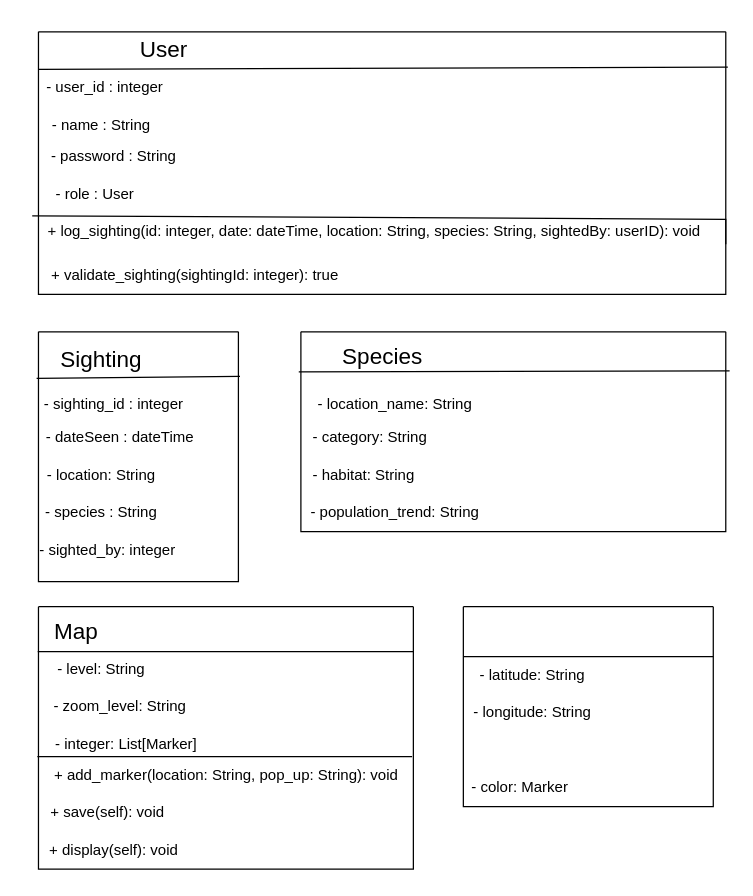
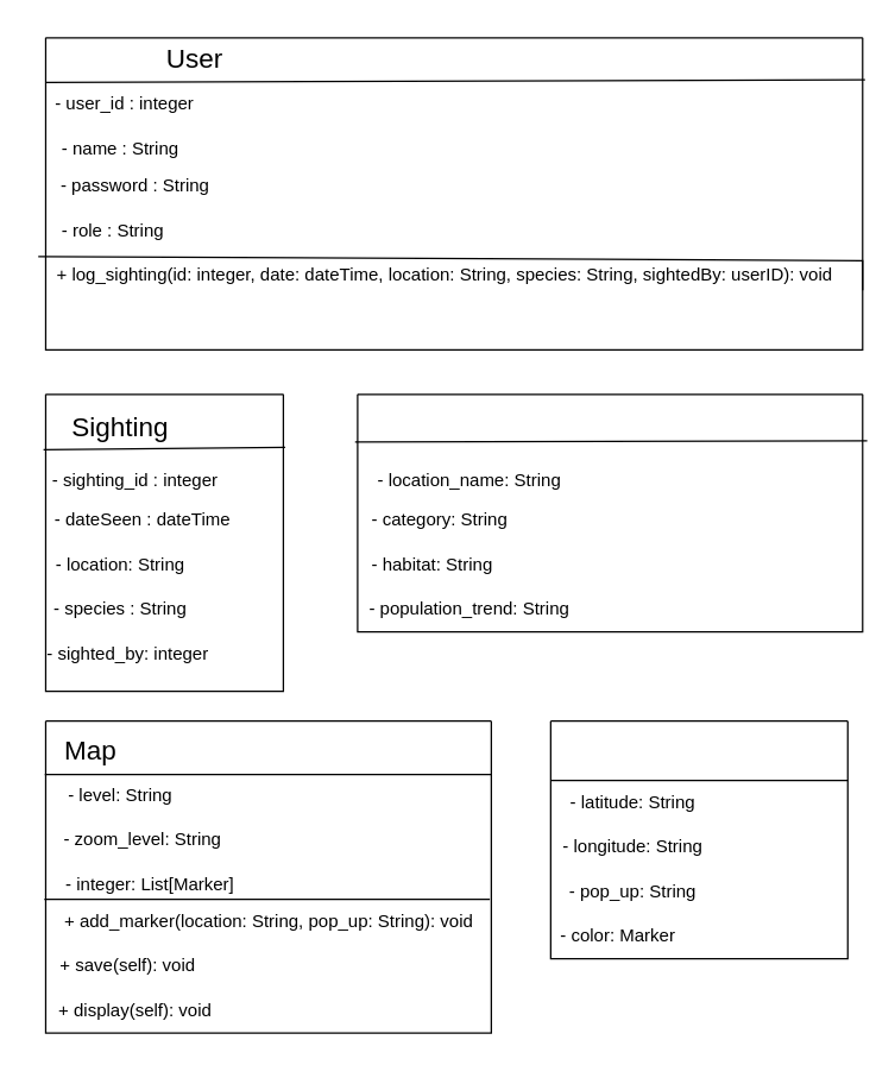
  <mxCell id="0" />
  <mxCell id="1" parent="0" />
  <mxCell id="2" value="" style="swimlane;startSize=0;" vertex="1" parent="1"><mxGeometry x="30" y="25" width="550" height="210" as="geometry" /></mxCell>
  <mxCell id="3" value="&lt;font style=&quot;font-size: 18px;&quot;&gt;User&lt;/font&gt;" style="text;html=1;align=center;verticalAlign=middle;resizable=0;points=[];autosize=1;strokeColor=none;fillColor=none;" vertex="1" parent="2"><mxGeometry x="70" y="-5" width="60" height="40" as="geometry" /></mxCell>
  <mxCell id="4" value="- user_id : integer&amp;nbsp;" style="text;html=1;align=center;verticalAlign=middle;whiteSpace=wrap;rounded=0;" vertex="1" parent="2"><mxGeometry y="30" width="110" height="30" as="geometry" /></mxCell>
  <mxCell id="5" value="- name : String" style="text;html=1;align=center;verticalAlign=middle;resizable=0;points=[];autosize=1;strokeColor=none;fillColor=none;" vertex="1" parent="2"><mxGeometry y="60" width="100" height="30" as="geometry" /></mxCell>
  <mxCell id="6" value="- password : String" style="text;html=1;align=center;verticalAlign=middle;resizable=0;points=[];autosize=1;strokeColor=none;fillColor=none;" vertex="1" parent="2"><mxGeometry y="85" width="120" height="30" as="geometry" /></mxCell>
- <mxCell id="7" value="- role : User" style="text;html=1;align=center;verticalAlign=middle;resizable=0;points=[];autosize=1;strokeColor=none;fillColor=none;" vertex="1" parent="2"><mxGeometry y="115" width="90" height="30" as="geometry" /></mxCell>
+ <mxCell id="7" value="- role : String" style="text;html=1;align=center;verticalAlign=middle;resizable=0;points=[];autosize=1;strokeColor=none;fillColor=none;" vertex="1" parent="2"><mxGeometry y="115" width="90" height="30" as="geometry" /></mxCell>
  <mxCell id="8" value="" style="endArrow=none;html=1;rounded=0;entryX=0.001;entryY=0.149;entryDx=0;entryDy=0;entryPerimeter=0;exitX=1.003;exitY=0.134;exitDx=0;exitDy=0;exitPerimeter=0;" edge="1" parent="2" source="2"><mxGeometry width="50" height="50" relative="1" as="geometry"><mxPoint x="200.2" y="30.87" as="sourcePoint" /><mxPoint x="5.684e-14" y="30.0" as="targetPoint" /></mxGeometry></mxCell>
  <mxCell id="9" value="+ log_sighting(id: integer, date: dateTime, location: String, species: String, sightedBy: userID): void&amp;nbsp;" style="text;html=1;align=center;verticalAlign=middle;resizable=0;points=[];autosize=1;strokeColor=none;fillColor=none;" vertex="1" parent="2"><mxGeometry x="-5" y="145" width="550" height="30" as="geometry" /></mxCell>
- <mxCell id="10" value="+ validate_sighting(sightingId: integer): true" style="text;html=1;align=center;verticalAlign=middle;resizable=0;points=[];autosize=1;strokeColor=none;fillColor=none;" vertex="1" parent="2"><mxGeometry y="180" width="250" height="30" as="geometry" /></mxCell>
  <mxCell id="11" value="" style="endArrow=none;html=1;rounded=0;exitX=0;exitY=0.074;exitDx=0;exitDy=0;exitPerimeter=0;" edge="1" parent="2" source="9"><mxGeometry width="50" height="50" relative="1" as="geometry"><mxPoint x="80" y="130" as="sourcePoint" /><mxPoint x="550" y="170" as="targetPoint" /><Array as="points"><mxPoint x="550" y="150" /></Array></mxGeometry></mxCell>
  <mxCell id="12" value="" style="group" vertex="1" connectable="0" parent="1"><mxGeometry x="30" y="265" width="360" height="200" as="geometry" /></mxCell>
  <mxCell id="13" value="" style="swimlane;startSize=0;" vertex="1" parent="12"><mxGeometry width="160" height="200" as="geometry" /></mxCell>
  <mxCell id="14" value="- sighting_id : integer" style="text;html=1;align=center;verticalAlign=middle;resizable=0;points=[];autosize=1;strokeColor=none;fillColor=none;" vertex="1" parent="13"><mxGeometry x="-5" y="43" width="130" height="30" as="geometry" /></mxCell>
  <mxCell id="15" value="- dateSeen : dateTime" style="text;html=1;align=center;verticalAlign=middle;resizable=0;points=[];autosize=1;strokeColor=none;fillColor=none;" vertex="1" parent="13"><mxGeometry x="-5" y="70" width="140" height="30" as="geometry" /></mxCell>
  <mxCell id="16" value="- location: String" style="text;html=1;align=center;verticalAlign=middle;resizable=0;points=[];autosize=1;strokeColor=none;fillColor=none;" vertex="1" parent="13"><mxGeometry x="-5" y="100" width="110" height="30" as="geometry" /></mxCell>
  <mxCell id="17" value="- species : String" style="text;html=1;align=center;verticalAlign=middle;resizable=0;points=[];autosize=1;strokeColor=none;fillColor=none;" vertex="1" parent="13"><mxGeometry x="-5" y="130" width="110" height="30" as="geometry" /></mxCell>
  <mxCell id="18" value="- sighted_by: integer" style="text;html=1;align=center;verticalAlign=middle;resizable=0;points=[];autosize=1;strokeColor=none;fillColor=none;" vertex="1" parent="13"><mxGeometry x="-10" y="160" width="130" height="30" as="geometry" /></mxCell>
  <mxCell id="19" value="&lt;font style=&quot;font-size: 18px;&quot;&gt;Sighting&lt;/font&gt;" style="text;html=1;align=center;verticalAlign=middle;resizable=0;points=[];autosize=1;strokeColor=none;fillColor=none;" vertex="1" parent="12"><mxGeometry x="5" y="3" width="90" height="40" as="geometry" /></mxCell>
  <mxCell id="20" value="" style="endArrow=none;html=1;rounded=0;exitX=-0.072;exitY=0.858;exitDx=0;exitDy=0;exitPerimeter=0;entryX=1.008;entryY=0.178;entryDx=0;entryDy=0;entryPerimeter=0;" edge="1" parent="12" source="19" target="13"><mxGeometry width="50" height="50" relative="1" as="geometry"><mxPoint x="330" y="60" as="sourcePoint" /><mxPoint x="380" y="10" as="targetPoint" /></mxGeometry></mxCell>
- <mxCell id="21" value="&lt;font style=&quot;font-size: 18px;&quot;&gt;Species&lt;/font&gt;" style="text;html=1;align=center;verticalAlign=middle;resizable=0;points=[];autosize=1;strokeColor=none;fillColor=none;" vertex="1" parent="12"><mxGeometry x="230" width="90" height="40" as="geometry" /></mxCell>
  <mxCell id="22" value="- location_name: String" style="text;html=1;align=center;verticalAlign=middle;resizable=0;points=[];autosize=1;strokeColor=none;fillColor=none;" vertex="1" parent="12"><mxGeometry x="210" y="43" width="150" height="30" as="geometry" /></mxCell>
  <mxCell id="23" value="- category: String" style="text;html=1;align=center;verticalAlign=middle;resizable=0;points=[];autosize=1;strokeColor=none;fillColor=none;" vertex="1" parent="12"><mxGeometry x="210" y="70" width="110" height="30" as="geometry" /></mxCell>
  <mxCell id="24" value="- habitat: String" style="text;html=1;align=center;verticalAlign=middle;resizable=0;points=[];autosize=1;strokeColor=none;fillColor=none;" vertex="1" parent="12"><mxGeometry x="210" y="100" width="100" height="30" as="geometry" /></mxCell>
  <mxCell id="25" value="" style="swimlane;startSize=0;" vertex="1" parent="1"><mxGeometry x="240" y="265" width="340" height="160" as="geometry" /></mxCell>
  <mxCell id="26" value="- population_trend: String" style="text;html=1;align=center;verticalAlign=middle;resizable=0;points=[];autosize=1;strokeColor=none;fillColor=none;" vertex="1" parent="25"><mxGeometry x="-5" y="130" width="160" height="30" as="geometry" /></mxCell>
  <mxCell id="27" value="" style="endArrow=none;html=1;rounded=0;exitX=-0.005;exitY=0.2;exitDx=0;exitDy=0;exitPerimeter=0;entryX=1.009;entryY=0.196;entryDx=0;entryDy=0;entryPerimeter=0;" edge="1" parent="1" source="25" target="25"><mxGeometry width="50" height="50" relative="1" as="geometry"><mxPoint x="350" y="385" as="sourcePoint" /><mxPoint x="400" y="335" as="targetPoint" /></mxGeometry></mxCell>
  <mxCell id="28" value="" style="swimlane;startSize=0;" vertex="1" parent="1"><mxGeometry x="30" y="485" width="300" height="210" as="geometry" /></mxCell>
  <mxCell id="29" value="&lt;font style=&quot;font-size: 18px;&quot;&gt;Map&lt;/font&gt;" style="text;html=1;align=center;verticalAlign=middle;resizable=0;points=[];autosize=1;strokeColor=none;fillColor=none;" vertex="1" parent="28"><mxGeometry width="60" height="40" as="geometry" /></mxCell>
  <mxCell id="30" value="- level: String" style="text;html=1;align=center;verticalAlign=middle;resizable=0;points=[];autosize=1;strokeColor=none;fillColor=none;" vertex="1" parent="28"><mxGeometry y="35" width="100" height="30" as="geometry" /></mxCell>
  <mxCell id="31" value="- zoom_level: String" style="text;html=1;align=center;verticalAlign=middle;resizable=0;points=[];autosize=1;strokeColor=none;fillColor=none;" vertex="1" parent="28"><mxGeometry y="65" width="130" height="30" as="geometry" /></mxCell>
  <mxCell id="32" value="- integer: List[Marker]" style="text;html=1;align=center;verticalAlign=middle;resizable=0;points=[];autosize=1;strokeColor=none;fillColor=none;" vertex="1" parent="28"><mxGeometry y="95" width="140" height="30" as="geometry" /></mxCell>
  <mxCell id="33" value="+ add_marker(location: String, pop_up: String): void" style="text;html=1;align=center;verticalAlign=middle;resizable=0;points=[];autosize=1;strokeColor=none;fillColor=none;" vertex="1" parent="28"><mxGeometry y="120" width="300" height="30" as="geometry" /></mxCell>
  <mxCell id="34" value="+ save(self): void" style="text;html=1;align=center;verticalAlign=middle;resizable=0;points=[];autosize=1;strokeColor=none;fillColor=none;" vertex="1" parent="28"><mxGeometry y="150" width="110" height="30" as="geometry" /></mxCell>
  <mxCell id="35" value="+ display(self): void" style="text;html=1;align=center;verticalAlign=middle;resizable=0;points=[];autosize=1;strokeColor=none;fillColor=none;" vertex="1" parent="28"><mxGeometry x="-5" y="180" width="130" height="30" as="geometry" /></mxCell>
  <mxCell id="36" value="" style="endArrow=none;html=1;rounded=0;exitX=-0.003;exitY=0;exitDx=0;exitDy=0;exitPerimeter=0;" edge="1" parent="28" source="33"><mxGeometry width="50" height="50" relative="1" as="geometry"><mxPoint x="-250" y="260" as="sourcePoint" /><mxPoint x="299" y="120" as="targetPoint" /></mxGeometry></mxCell>
  <mxCell id="37" value="" style="endArrow=none;html=1;rounded=0;exitX=-0.006;exitY=0.033;exitDx=0;exitDy=0;exitPerimeter=0;entryX=1;entryY=0.171;entryDx=0;entryDy=0;entryPerimeter=0;" edge="1" parent="28" source="30" target="28"><mxGeometry width="50" height="50" relative="1" as="geometry"><mxPoint x="320" y="20" as="sourcePoint" /><mxPoint x="370" y="-30" as="targetPoint" /></mxGeometry></mxCell>
  <mxCell id="38" value="" style="swimlane;startSize=0;" vertex="1" parent="1"><mxGeometry x="370" y="485" width="200" height="160" as="geometry" /></mxCell>
  <mxCell id="39" value="- latitude: String" style="text;html=1;align=center;verticalAlign=middle;resizable=0;points=[];autosize=1;strokeColor=none;fillColor=none;" vertex="1" parent="38"><mxGeometry y="40" width="110" height="30" as="geometry" /></mxCell>
  <mxCell id="40" value="- longitude: String" style="text;html=1;align=center;verticalAlign=middle;resizable=0;points=[];autosize=1;strokeColor=none;fillColor=none;" vertex="1" parent="38"><mxGeometry x="-5" y="70" width="120" height="30" as="geometry" /></mxCell>
+ <mxCell id="41" value="- pop_up: String" style="text;html=1;align=center;verticalAlign=middle;resizable=0;points=[];autosize=1;strokeColor=none;fillColor=none;" vertex="1" parent="38"><mxGeometry y="100" width="110" height="30" as="geometry" /></mxCell>
  <mxCell id="42" value="- color: Marker" style="text;html=1;align=center;verticalAlign=middle;resizable=0;points=[];autosize=1;strokeColor=none;fillColor=none;" vertex="1" parent="38"><mxGeometry y="130" width="90" height="30" as="geometry" /></mxCell>
  <mxCell id="43" value="" style="endArrow=none;html=1;rounded=0;exitX=0;exitY=0.25;exitDx=0;exitDy=0;entryX=1;entryY=0.25;entryDx=0;entryDy=0;" edge="1" parent="1" source="38" target="38"><mxGeometry width="50" height="50" relative="1" as="geometry"><mxPoint x="350" y="525" as="sourcePoint" /><mxPoint x="400" y="475" as="targetPoint" /></mxGeometry></mxCell>
